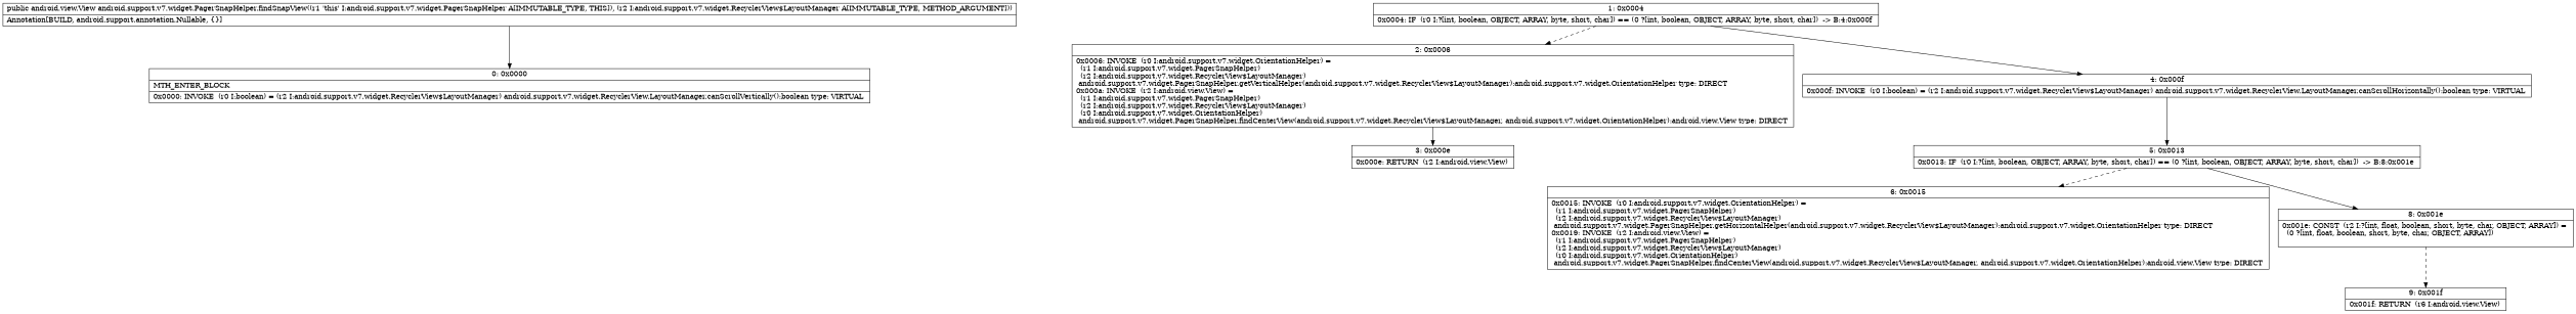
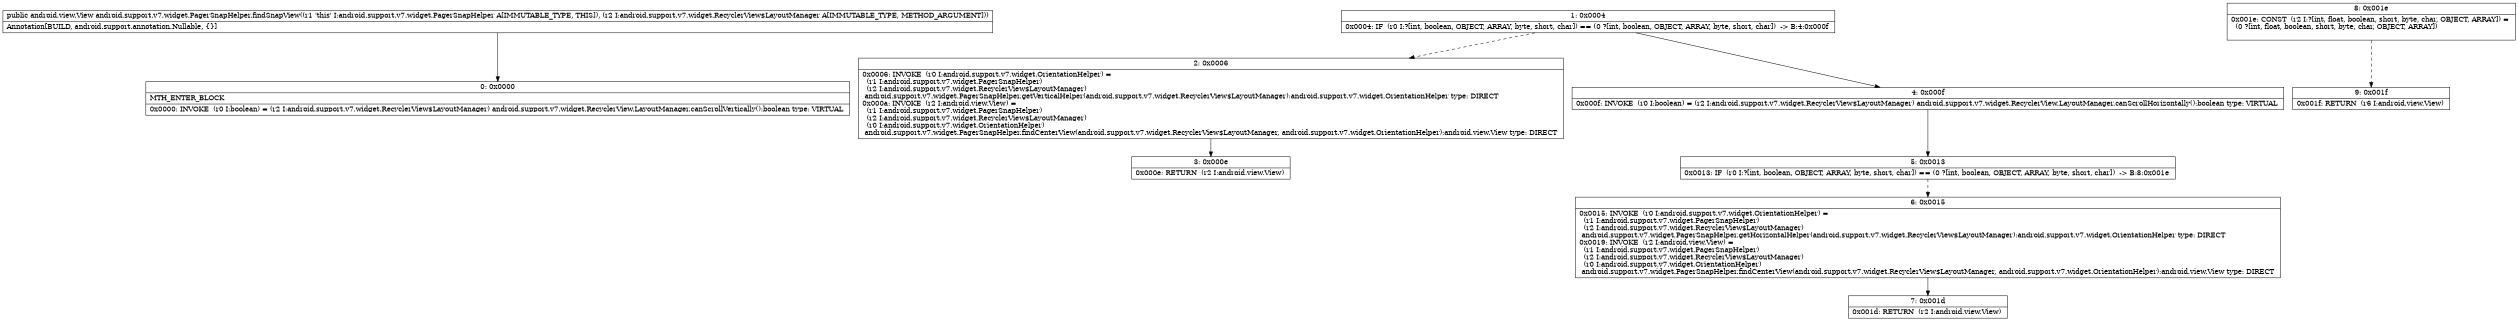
  digraph {
    node [shape=record]
    n1 [label="{0\:\ 0x0000|MTH_ENTER_BLOCK\l|0x0000: INVOKE  (r0 I:boolean) = (r2 I:android.support.v7.widget.RecyclerView$LayoutManager) android.support.v7.widget.RecyclerView.LayoutManager.canScrollVertically():boolean type: VIRTUAL \l}"]
    n2 [label="{1\:\ 0x0004|0x0004: IF  (r0 I:?[int, boolean, OBJECT, ARRAY, byte, short, char]) == (0 ?[int, boolean, OBJECT, ARRAY, byte, short, char])  \-\> B:4:0x000f \l}"]
    n3 [label="{2\:\ 0x0006|0x0006: INVOKE  (r0 I:android.support.v7.widget.OrientationHelper) = \l  (r1 I:android.support.v7.widget.PagerSnapHelper)\l  (r2 I:android.support.v7.widget.RecyclerView$LayoutManager)\l android.support.v7.widget.PagerSnapHelper.getVerticalHelper(android.support.v7.widget.RecyclerView$LayoutManager):android.support.v7.widget.OrientationHelper type: DIRECT \l0x000a: INVOKE  (r2 I:android.view.View) = \l  (r1 I:android.support.v7.widget.PagerSnapHelper)\l  (r2 I:android.support.v7.widget.RecyclerView$LayoutManager)\l  (r0 I:android.support.v7.widget.OrientationHelper)\l android.support.v7.widget.PagerSnapHelper.findCenterView(android.support.v7.widget.RecyclerView$LayoutManager, android.support.v7.widget.OrientationHelper):android.view.View type: DIRECT \l}"]
    n4 [label="{4\:\ 0x000f|0x000f: INVOKE  (r0 I:boolean) = (r2 I:android.support.v7.widget.RecyclerView$LayoutManager) android.support.v7.widget.RecyclerView.LayoutManager.canScrollHorizontally():boolean type: VIRTUAL \l}"]
    n5 [label="{3\:\ 0x000e|0x000e: RETURN  (r2 I:android.view.View) \l}"]
    n6 [label="{5\:\ 0x0013|0x0013: IF  (r0 I:?[int, boolean, OBJECT, ARRAY, byte, short, char]) == (0 ?[int, boolean, OBJECT, ARRAY, byte, short, char])  \-\> B:8:0x001e \l}"]
    n7 [label="{6\:\ 0x0015|0x0015: INVOKE  (r0 I:android.support.v7.widget.OrientationHelper) = \l  (r1 I:android.support.v7.widget.PagerSnapHelper)\l  (r2 I:android.support.v7.widget.RecyclerView$LayoutManager)\l android.support.v7.widget.PagerSnapHelper.getHorizontalHelper(android.support.v7.widget.RecyclerView$LayoutManager):android.support.v7.widget.OrientationHelper type: DIRECT \l0x0019: INVOKE  (r2 I:android.view.View) = \l  (r1 I:android.support.v7.widget.PagerSnapHelper)\l  (r2 I:android.support.v7.widget.RecyclerView$LayoutManager)\l  (r0 I:android.support.v7.widget.OrientationHelper)\l android.support.v7.widget.PagerSnapHelper.findCenterView(android.support.v7.widget.RecyclerView$LayoutManager, android.support.v7.widget.OrientationHelper):android.view.View type: DIRECT \l}"]
    n8 [label="{8\:\ 0x001e|0x001e: CONST  (r2 I:?[int, float, boolean, short, byte, char, OBJECT, ARRAY]) = \l  (0 ?[int, float, boolean, short, byte, char, OBJECT, ARRAY])\l \l}"]
+   n9 [label="{7\:\ 0x001d|0x001d: RETURN  (r2 I:android.view.View) \l}"]
    n10 [label="{9\:\ 0x001f|0x001f: RETURN  (r6 I:android.view.View) \l}"]
    n11 [label="{public android.view.View android.support.v7.widget.PagerSnapHelper.findSnapView((r1 'this' I:android.support.v7.widget.PagerSnapHelper A[IMMUTABLE_TYPE, THIS]), (r2 I:android.support.v7.widget.RecyclerView$LayoutManager A[IMMUTABLE_TYPE, METHOD_ARGUMENT]))  | Annotation[BUILD, android.support.annotation.Nullable, \{\}]\l}"]
    n2 -> n3 [style=dashed]
    n2 -> n4
    n3 -> n5
    n4 -> n6
    n6 -> n7 [style=dashed]
-   n6 -> n8
+   n7 -> n9
    n8 -> n10 [style=dashed]
    n11 -> n1
  }
